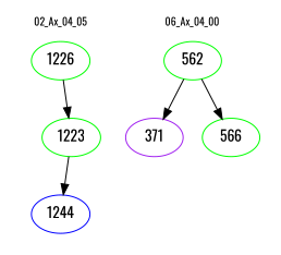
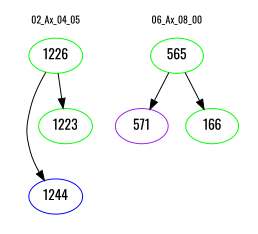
  digraph {
    fontname=Oswald
    node [color=green fontname=Oswald]
    edge [color=black fontname=Oswald]
    n1 [label=1226]
    n2 [color=blue label=1244]
    n3 [label=1223]
-   n4 [label=562]
-   n5 [color=purple label=371]
-   n6 [label=566]
+   n4 [label=565]
+   n5 [color=purple label=571]
+   n6 [label=166]
    subgraph cluster_1 {
      color=white
      fontsize=10
      label="02_Ax_04_05"
      n1
      n2
      n3
    }
    subgraph cluster_2 {
      color=white
      fontsize=10
-     label="06_Ax_04_00"
+     label="06_Ax_08_00"
      n4
      n5
      n6
    }
-   n3 -> n2
+   n1 -> n2
    n1 -> n3
    n4 -> n5
    n4 -> n6
  }
